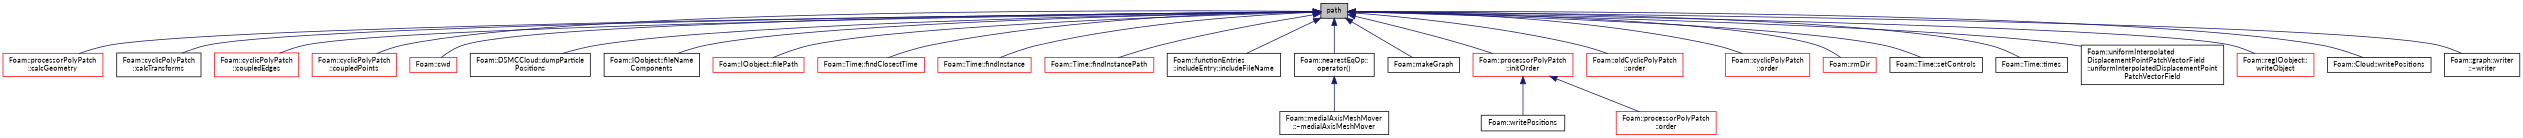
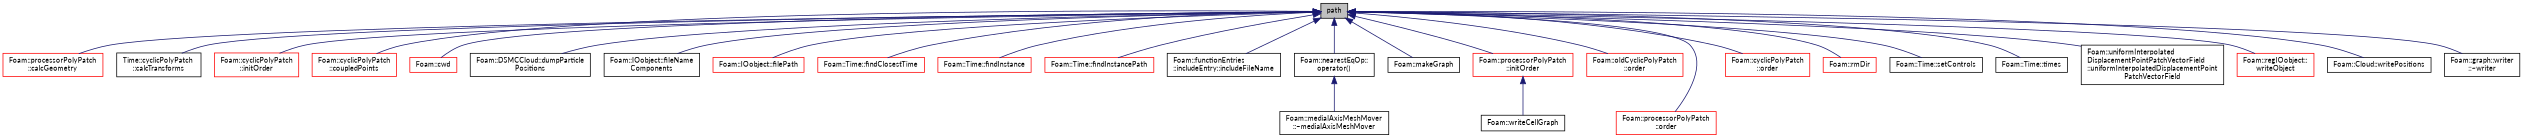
  digraph {
    fontname=Lato
    rankdir=TB
    node [color=black fontname=Lato fontsize=10 shape=record]
    edge [color=midnightblue dir=back fontname=Lato fontsize=10 labelfontname=Helvetica labelfontsize=10 style=solid]
    n1 [fillcolor=grey75 fontcolor=black height=0.2 label=path style=filled width=0.4]
    n2 [color=red height=0.2 label="Foam::processorPolyPatch\l::calcGeometry" width=0.4]
-   n3 [height=0.2 label="Foam::cyclicPolyPatch\l::calcTransforms" width=0.4]
-   n4 [color=red height=0.2 label="Foam::cyclicPolyPatch\l::coupledEdges" width=0.4]
+   n3 [height=0.2 label="Time::cyclicPolyPatch\l::calcTransforms" width=0.4]
+   n4 [color=red height=0.2 label="Foam::cyclicPolyPatch\l::initOrder" width=0.4]
    n5 [color=red height=0.2 label="Foam::cyclicPolyPatch\l::coupledPoints" width=0.4]
    n6 [color=red height=0.2 label="Foam::cwd" width=0.4]
    n7 [height=0.2 label="Foam::DSMCCloud::dumpParticle\lPositions" width=0.4]
    n8 [height=0.2 label="Foam::IOobject::fileName\lComponents" width=0.4]
    n9 [color=red height=0.2 label="Foam::IOobject::filePath" width=0.4]
    n10 [color=red height=0.2 label="Foam::Time::findClosestTime" width=0.4]
    n11 [color=red height=0.2 label="Foam::Time::findInstance" width=0.4]
    n12 [color=red height=0.2 label="Foam::Time::findInstancePath" width=0.4]
    n13 [height=0.2 label="Foam::functionEntries\l::includeEntry::includeFileName" width=0.4]
    n14 [color=red height=0.2 label="Foam::processorPolyPatch\l::initOrder" width=0.4]
    n15 [height=0.2 label="Foam::makeGraph" width=0.4]
    n16 [height=0.2 label="Foam::nearestEqOp::\loperator()" width=0.4]
    n17 [color=red height=0.2 label="Foam::oldCyclicPolyPatch\l::order" width=0.4]
    n18 [color=red height=0.2 label="Foam::processorPolyPatch\l::order" width=0.4]
    n19 [color=red height=0.2 label="Foam::cyclicPolyPatch\l::order" width=0.4]
    n20 [color=red height=0.2 label="Foam::rmDir" width=0.4]
    n21 [height=0.2 label="Foam::Time::setControls" width=0.4]
    n22 [height=0.2 label="Foam::Time::times" width=0.4]
    n23 [height=0.2 label="Foam::uniformInterpolated\lDisplacementPointPatchVectorField\l::uniformInterpolatedDisplacementPoint\lPatchVectorField" width=0.4]
    n24 [color=red height=0.2 label="Foam::regIOobject::\lwriteObject" width=0.4]
    n25 [height=0.2 label="Foam::Cloud::writePositions" width=0.4]
    n26 [height=0.2 label="Foam::graph::writer\l::~writer" width=0.4]
-   n27 [height=0.2 label="Foam::writePositions" width=0.4]
+   n27 [height=0.2 label="Foam::writeCellGraph" width=0.4]
    n28 [height=0.2 label="Foam::medialAxisMeshMover\l::~medialAxisMeshMover" width=0.4]
    n1 -> n2
    n1 -> n3
    n1 -> n4
    n1 -> n5
    n1 -> n6
    n1 -> n7
    n1 -> n8
    n1 -> n9
    n1 -> n10
    n1 -> n11
    n1 -> n12
    n1 -> n13
    n1 -> n14
    n1 -> n15
    n1 -> n16
    n1 -> n17
-   n14 -> n18
+   n1 -> n18
    n1 -> n19
    n1 -> n20
    n1 -> n21
    n1 -> n22
    n1 -> n23
    n1 -> n24
    n1 -> n25
    n1 -> n26
    n14 -> n27
    n16 -> n28
  }
